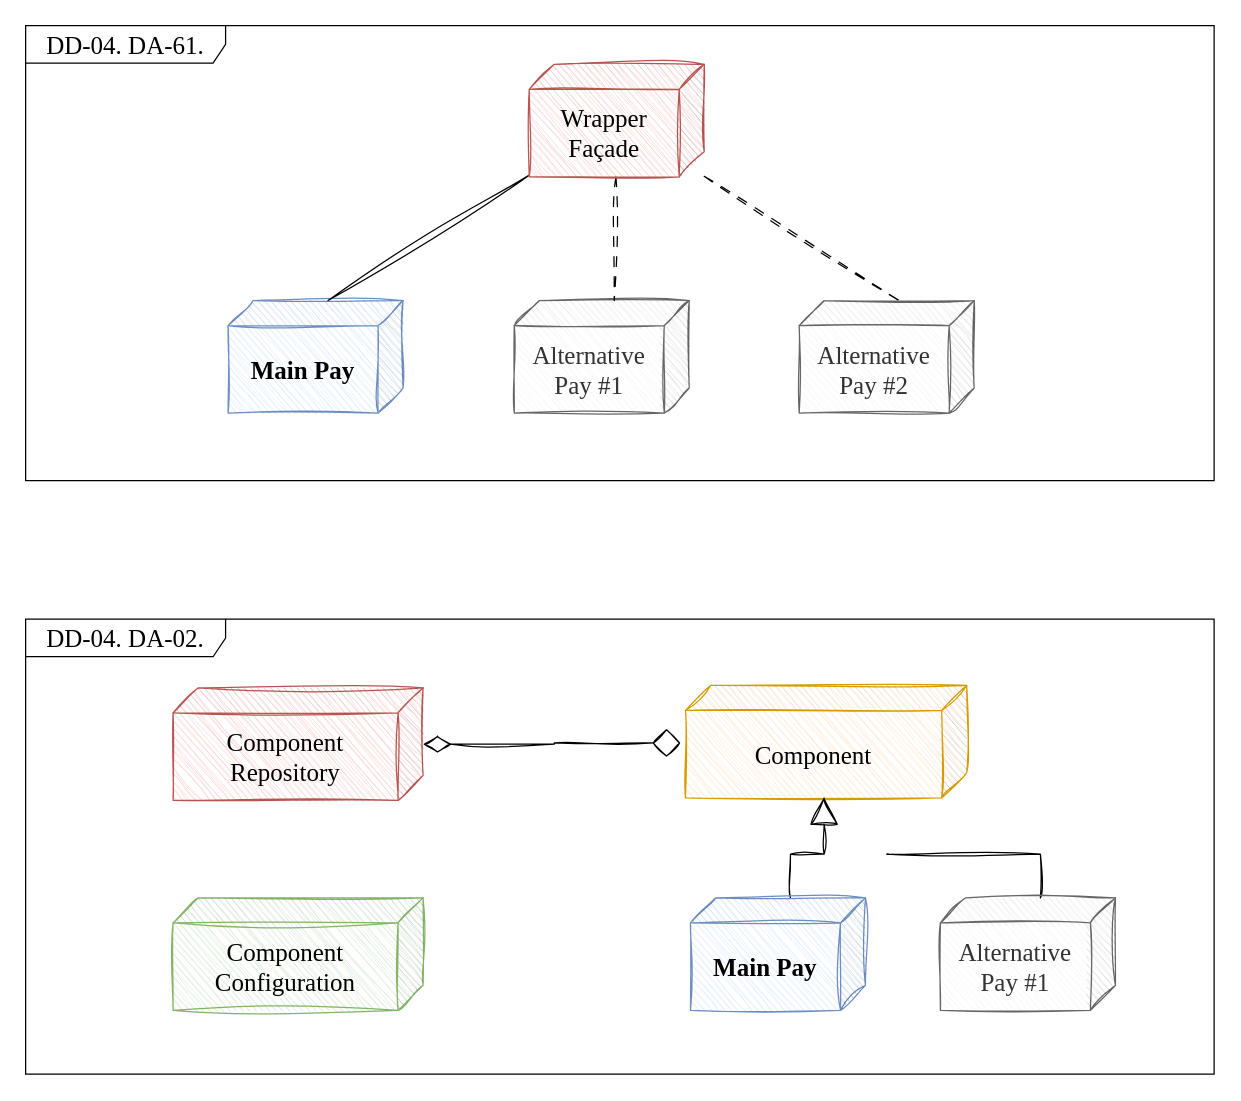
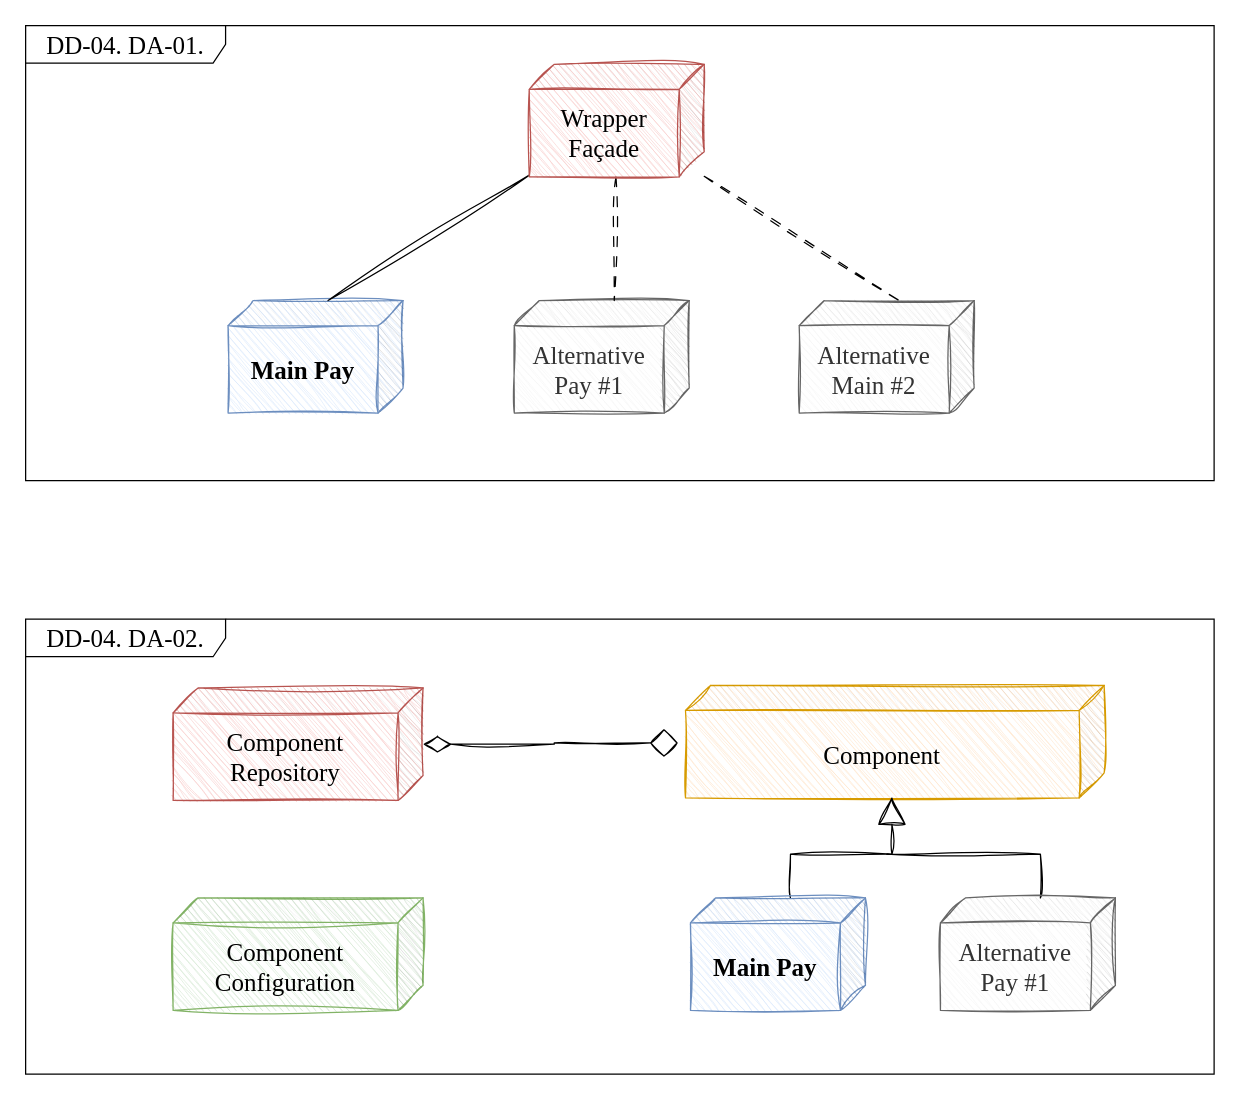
  <mxCell id="0" />
  <mxCell id="1" parent="0" />
  <mxCell id="2" value="DD-04. DA-02." style="shape=umlFrame;whiteSpace=wrap;html=1;pointerEvents=0;recursiveResize=0;container=0;collapsible=0;width=160;hachureGap=4;fontFamily=Architects Daughter;fontSource=https%3A%2F%2Ffonts.googleapis.com%2Fcss%3Ffamily%3DArchitects%2BDaughter;fontSize=20;movable=1;resizable=1;rotatable=1;deletable=1;editable=1;locked=0;connectable=1;" parent="1" vertex="1"><mxGeometry x="20" y="495" width="951" height="364" as="geometry" /></mxCell>
  <mxCell id="3" style="edgeStyle=orthogonalEdgeStyle;rounded=0;sketch=1;hachureGap=4;jiggle=2;curveFitting=1;orthogonalLoop=1;jettySize=auto;html=1;entryX=1.018;entryY=0.511;entryDx=0;entryDy=0;entryPerimeter=0;fontFamily=Architects Daughter;fontSource=https%3A%2F%2Ffonts.googleapis.com%2Fcss%3Ffamily%3DArchitects%2BDaughter;fontSize=16;startArrow=diamondThin;startFill=0;sourcePerimeterSpacing=0;startSize=20;endSize=20;endArrow=diamond;endFill=0;" parent="1" source="4" target="5" edge="1"><mxGeometry relative="1" as="geometry" /></mxCell>
  <mxCell id="4" value="Component&lt;br&gt;Repository" style="shape=cube;whiteSpace=wrap;html=1;boundedLbl=1;backgroundOutline=1;darkOpacity=0.05;darkOpacity2=0.1;sketch=1;hachureGap=4;jiggle=2;curveFitting=1;fontFamily=Architects Daughter;fontSource=https%3A%2F%2Ffonts.googleapis.com%2Fcss%3Ffamily%3DArchitects%2BDaughter;fontSize=20;direction=east;flipH=1;fillColor=#f8cecc;strokeColor=#b85450;" parent="1" vertex="1"><mxGeometry x="138" y="550" width="200" height="90" as="geometry" /></mxCell>
- <mxCell id="5" value="Component" style="shape=cube;whiteSpace=wrap;html=1;boundedLbl=1;backgroundOutline=1;darkOpacity=0.05;darkOpacity2=0.1;sketch=1;hachureGap=4;jiggle=2;curveFitting=1;fontFamily=Architects Daughter;fontSource=https%3A%2F%2Ffonts.googleapis.com%2Fcss%3Ffamily%3DArchitects%2BDaughter;fontSize=20;direction=east;flipH=1;fillColor=#ffe6cc;strokeColor=#d79b00;fontStyle=0" parent="1" vertex="1"><mxGeometry x="548" y="548" width="225" height="90" as="geometry" /></mxCell>
+ <mxCell id="5" value="Component" style="shape=cube;whiteSpace=wrap;html=1;boundedLbl=1;backgroundOutline=1;darkOpacity=0.05;darkOpacity2=0.1;sketch=1;hachureGap=4;jiggle=2;curveFitting=1;fontFamily=Architects Daughter;fontSource=https%3A%2F%2Ffonts.googleapis.com%2Fcss%3Ffamily%3DArchitects%2BDaughter;fontSize=20;direction=east;flipH=1;fillColor=#ffe6cc;strokeColor=#d79b00;fontStyle=0" parent="1" vertex="1"><mxGeometry x="548" y="548" width="335" height="90" as="geometry" /></mxCell>
  <mxCell id="6" style="edgeStyle=orthogonalEdgeStyle;rounded=0;sketch=1;hachureGap=4;jiggle=2;curveFitting=1;orthogonalLoop=1;jettySize=auto;html=1;exitX=0;exitY=0;exitDx=60;exitDy=0;exitPerimeter=0;fontFamily=Architects Daughter;fontSource=https%3A%2F%2Ffonts.googleapis.com%2Fcss%3Ffamily%3DArchitects%2BDaughter;fontSize=16;endArrow=none;endFill=0;" parent="1" source="7" edge="1"><mxGeometry relative="1" as="geometry"><mxPoint x="714" y="683" as="targetPoint" /><Array as="points"><mxPoint x="832" y="683" /><mxPoint x="709" y="683" /></Array></mxGeometry></mxCell>
  <mxCell id="7" value="Alternative&lt;br&gt;Pay #1" style="shape=cube;whiteSpace=wrap;html=1;boundedLbl=1;backgroundOutline=1;darkOpacity=0.05;darkOpacity2=0.1;sketch=1;hachureGap=4;jiggle=2;curveFitting=1;fontFamily=Architects Daughter;fontSource=https%3A%2F%2Ffonts.googleapis.com%2Fcss%3Ffamily%3DArchitects%2BDaughter;fontSize=20;direction=east;flipH=1;fillColor=#f5f5f5;strokeColor=#666666;fontColor=#333333;" parent="1" vertex="1"><mxGeometry x="752" y="718" width="140" height="90" as="geometry" /></mxCell>
  <mxCell id="8" style="edgeStyle=orthogonalEdgeStyle;rounded=0;sketch=1;hachureGap=4;jiggle=2;curveFitting=1;orthogonalLoop=1;jettySize=auto;html=1;exitX=0;exitY=0;exitDx=60;exitDy=0;exitPerimeter=0;entryX=0.507;entryY=0.989;entryDx=0;entryDy=0;entryPerimeter=0;fontFamily=Architects Daughter;fontSource=https%3A%2F%2Ffonts.googleapis.com%2Fcss%3Ffamily%3DArchitects%2BDaughter;fontSize=16;endArrow=block;endFill=0;endSize=20;" parent="1" source="9" target="5" edge="1"><mxGeometry relative="1" as="geometry" /></mxCell>
  <mxCell id="9" value="Main Pay" style="shape=cube;whiteSpace=wrap;html=1;boundedLbl=1;backgroundOutline=1;darkOpacity=0.05;darkOpacity2=0.1;sketch=1;hachureGap=4;jiggle=2;curveFitting=1;fontFamily=Architects Daughter;fontSource=https%3A%2F%2Ffonts.googleapis.com%2Fcss%3Ffamily%3DArchitects%2BDaughter;fontSize=20;direction=east;flipH=1;fillColor=#dae8fc;strokeColor=#6c8ebf;fontStyle=1" parent="1" vertex="1"><mxGeometry x="552" y="718" width="140" height="90" as="geometry" /></mxCell>
  <mxCell id="10" value="Component&lt;br&gt;Configuration" style="shape=cube;whiteSpace=wrap;html=1;boundedLbl=1;backgroundOutline=1;darkOpacity=0.05;darkOpacity2=0.1;sketch=1;hachureGap=4;jiggle=2;curveFitting=1;fontFamily=Architects Daughter;fontSource=https%3A%2F%2Ffonts.googleapis.com%2Fcss%3Ffamily%3DArchitects%2BDaughter;fontSize=20;direction=east;flipH=1;fillColor=#d5e8d4;strokeColor=#82b366;" parent="1" vertex="1"><mxGeometry x="138" y="718" width="200" height="90" as="geometry" /></mxCell>
- <mxCell id="11" value="DD-04. DA-61." style="shape=umlFrame;whiteSpace=wrap;html=1;pointerEvents=0;recursiveResize=0;container=0;collapsible=0;width=160;hachureGap=4;fontFamily=Architects Daughter;fontSource=https%3A%2F%2Ffonts.googleapis.com%2Fcss%3Ffamily%3DArchitects%2BDaughter;fontSize=20;movable=1;resizable=1;rotatable=1;deletable=1;editable=1;locked=0;connectable=1;" parent="1" vertex="1"><mxGeometry x="20" y="20" width="951" height="364" as="geometry" /></mxCell>
- <mxCell id="12" value="Alternative&lt;br style=&quot;border-color: var(--border-color);&quot;&gt;Pay #2" style="shape=cube;whiteSpace=wrap;html=1;boundedLbl=1;backgroundOutline=1;darkOpacity=0.05;darkOpacity2=0.1;sketch=1;hachureGap=4;jiggle=2;curveFitting=1;fontFamily=Architects Daughter;fontSource=https%3A%2F%2Ffonts.googleapis.com%2Fcss%3Ffamily%3DArchitects%2BDaughter;fontSize=20;direction=east;flipH=1;fillColor=#f5f5f5;strokeColor=#666666;fontColor=#333333;" parent="1" vertex="1"><mxGeometry x="639" y="240" width="140" height="90" as="geometry" /></mxCell>
+ <mxCell id="11" value="DD-04. DA-01." style="shape=umlFrame;whiteSpace=wrap;html=1;pointerEvents=0;recursiveResize=0;container=0;collapsible=0;width=160;hachureGap=4;fontFamily=Architects Daughter;fontSource=https%3A%2F%2Ffonts.googleapis.com%2Fcss%3Ffamily%3DArchitects%2BDaughter;fontSize=20;movable=1;resizable=1;rotatable=1;deletable=1;editable=1;locked=0;connectable=1;" parent="1" vertex="1"><mxGeometry x="20" y="20" width="951" height="364" as="geometry" /></mxCell>
+ <mxCell id="12" value="Alternative&lt;br style=&quot;border-color: var(--border-color);&quot;&gt;Main #2" style="shape=cube;whiteSpace=wrap;html=1;boundedLbl=1;backgroundOutline=1;darkOpacity=0.05;darkOpacity2=0.1;sketch=1;hachureGap=4;jiggle=2;curveFitting=1;fontFamily=Architects Daughter;fontSource=https%3A%2F%2Ffonts.googleapis.com%2Fcss%3Ffamily%3DArchitects%2BDaughter;fontSize=20;direction=east;flipH=1;fillColor=#f5f5f5;strokeColor=#666666;fontColor=#333333;" parent="1" vertex="1"><mxGeometry x="639" y="240" width="140" height="90" as="geometry" /></mxCell>
  <mxCell id="13" value="Main Pay" style="shape=cube;whiteSpace=wrap;html=1;boundedLbl=1;backgroundOutline=1;darkOpacity=0.05;darkOpacity2=0.1;sketch=1;hachureGap=4;jiggle=2;curveFitting=1;fontFamily=Architects Daughter;fontSource=https%3A%2F%2Ffonts.googleapis.com%2Fcss%3Ffamily%3DArchitects%2BDaughter;fontSize=20;direction=east;flipH=1;fillColor=#dae8fc;strokeColor=#6c8ebf;fontStyle=1" parent="1" vertex="1"><mxGeometry x="182" y="240" width="140" height="90" as="geometry" /></mxCell>
  <mxCell id="14" value="Alternative&lt;br&gt;Pay #1" style="shape=cube;whiteSpace=wrap;html=1;boundedLbl=1;backgroundOutline=1;darkOpacity=0.05;darkOpacity2=0.1;sketch=1;hachureGap=4;jiggle=2;curveFitting=1;fontFamily=Architects Daughter;fontSource=https%3A%2F%2Ffonts.googleapis.com%2Fcss%3Ffamily%3DArchitects%2BDaughter;fontSize=20;direction=east;flipH=1;fillColor=#f5f5f5;strokeColor=#666666;fontColor=#333333;" parent="1" vertex="1"><mxGeometry x="411" y="240" width="140" height="90" as="geometry" /></mxCell>
  <mxCell id="15" style="rounded=0;sketch=1;hachureGap=4;jiggle=2;curveFitting=1;orthogonalLoop=1;jettySize=auto;html=1;entryX=0;entryY=0;entryDx=60;entryDy=0;entryPerimeter=0;fontFamily=Architects Daughter;fontSource=https%3A%2F%2Ffonts.googleapis.com%2Fcss%3Ffamily%3DArchitects%2BDaughter;fontSize=16;endArrow=none;endFill=0;" parent="1" source="18" target="13" edge="1"><mxGeometry relative="1" as="geometry" /></mxCell>
  <mxCell id="16" style="edgeStyle=none;shape=connector;rounded=0;sketch=1;hachureGap=4;jiggle=2;curveFitting=1;orthogonalLoop=1;jettySize=auto;html=1;entryX=0;entryY=0;entryDx=60;entryDy=0;entryPerimeter=0;labelBackgroundColor=default;strokeColor=default;fontFamily=Architects Daughter;fontSource=https%3A%2F%2Ffonts.googleapis.com%2Fcss%3Ffamily%3DArchitects%2BDaughter;fontSize=16;fontColor=default;endArrow=none;endFill=0;dashed=1;dashPattern=8 8;" parent="1" source="18" target="14" edge="1"><mxGeometry relative="1" as="geometry" /></mxCell>
  <mxCell id="17" style="edgeStyle=none;shape=connector;rounded=0;sketch=1;hachureGap=4;jiggle=2;curveFitting=1;orthogonalLoop=1;jettySize=auto;html=1;entryX=0;entryY=0;entryDx=60;entryDy=0;entryPerimeter=0;labelBackgroundColor=default;strokeColor=default;fontFamily=Architects Daughter;fontSource=https%3A%2F%2Ffonts.googleapis.com%2Fcss%3Ffamily%3DArchitects%2BDaughter;fontSize=16;fontColor=default;endArrow=none;endFill=0;dashed=1;dashPattern=8 8;" parent="1" source="18" target="12" edge="1"><mxGeometry relative="1" as="geometry" /></mxCell>
  <mxCell id="18" value="Wrapper&lt;br&gt;Façade" style="shape=cube;whiteSpace=wrap;html=1;boundedLbl=1;backgroundOutline=1;darkOpacity=0.05;darkOpacity2=0.1;sketch=1;hachureGap=4;jiggle=2;curveFitting=1;fontFamily=Architects Daughter;fontSource=https%3A%2F%2Ffonts.googleapis.com%2Fcss%3Ffamily%3DArchitects%2BDaughter;fontSize=20;direction=east;flipH=1;fillColor=#f8cecc;strokeColor=#b85450;" parent="1" vertex="1"><mxGeometry x="423" y="51" width="140" height="90" as="geometry" /></mxCell>
